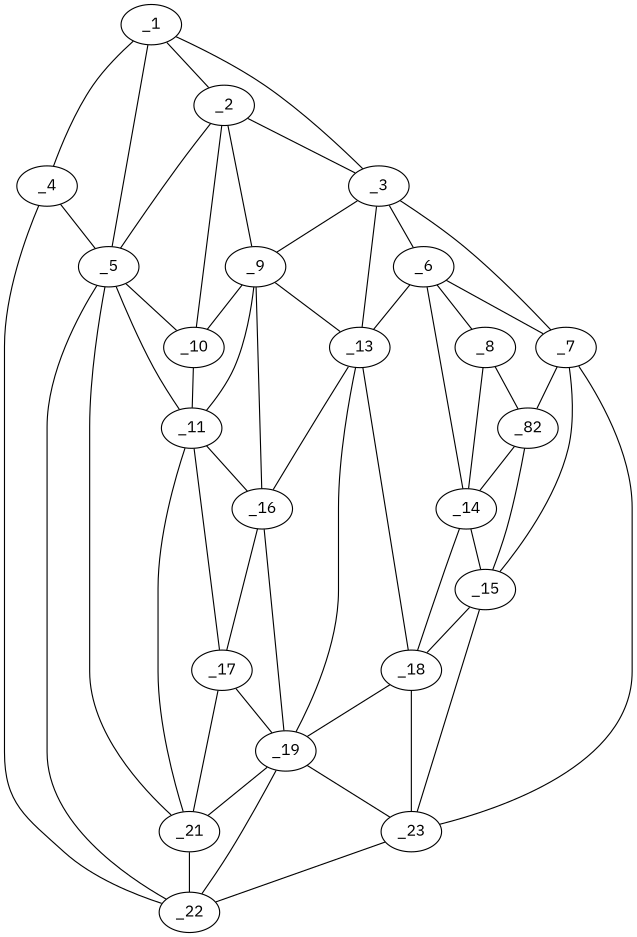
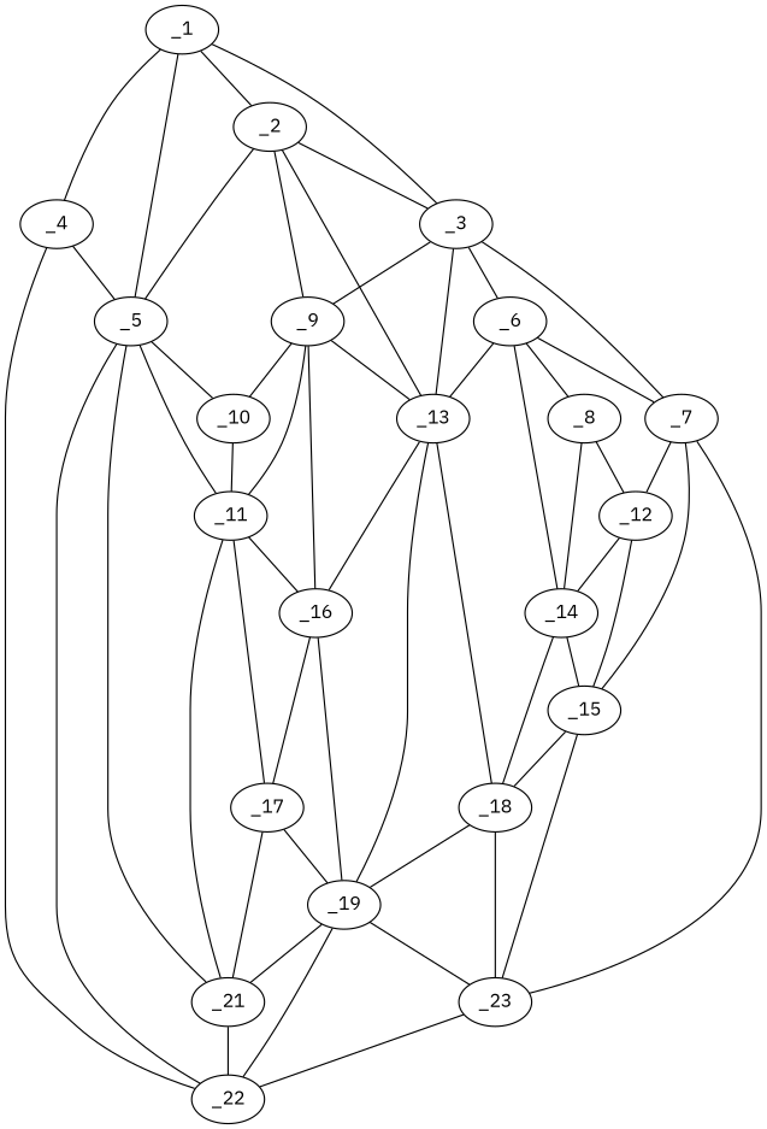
  graph {
    fontname="IBM Plex Sans"
    node [fontname="IBM Plex Sans" x=80 y=97]
    edge [fontname="IBM Plex Sans" valence=2]
    _1 [x=39 y=25]
    _3 [x=50]
    _4 [x=57 y=5]
    _2 [x=47 y=34]
    _5 [x=64 y=16]
    _9 [x=70 y=40]
    _6 [x=65 y=103]
    _7 [x=66 y=124]
    _13
    _22 [x=104 y=12]
    _10 [x=72 y=31]
    _11 [x=76 y=33]
    _21 [x=99 y=22]
    _16 [x=83 y=41]
    _8 [x=69 y=107]
    _14 [y=102]
-   _12 [x=77 y=118 label=_82]
+   _12 [x=77 y=118]
    _15 [x=82 y=117]
    n19 [label=_23 x=94 y=116]
    _18 [x=92 y=109]
    _19 [x=94 y=39]
    _17 [x=90 y=33]
    _1 -- _3 [valence=1]
    _1 -- _4
    _1 -- _2
    _1 -- _5
    _3 -- _9
    _3 -- _6
    _3 -- _7 [valence=1]
    _3 -- _13 [valence=1]
    _4 -- _5 [valence=1]
    _4 -- _22 [valence=1]
    _2 -- _3
    _2 -- _5 [valence=1]
    _2 -- _9 [valence=1]
-   _2 -- _10 [valence=1]
+   _2 -- _13 [valence=1]
    _5 -- _22
    _5 -- _10
    _5 -- _11 [valence=1]
    _5 -- _21
    _9 -- _13 [valence=1]
    _9 -- _10
    _9 -- _11
    _9 -- _16
    _6 -- _7 [valence=1]
    _6 -- _13
    _6 -- _8
    _6 -- _14
    _7 -- _12
    _7 -- _15
    _7 -- n19 [valence=1]
    _13 -- _16
    _13 -- _18
    _13 -- _19
    _10 -- _11 [valence=1]
    _11 -- _21
    _11 -- _16
    _11 -- _17
    _21 -- _22
    _16 -- _19 [valence=1]
    _16 -- _17
    _8 -- _14 [valence=1]
    _8 -- _12 [valence=1]
    _14 -- _15
    _14 -- _18
    _12 -- _14
    _12 -- _15 [valence=1]
    _15 -- n19
    _15 -- _18
    n19 -- _22 [valence=1]
    _18 -- n19
    _18 -- _19 [valence=1]
    _19 -- _22
    _19 -- _21
    _19 -- n19
    _17 -- _21 [valence=1]
    _17 -- _19 [valence=1]
  }
